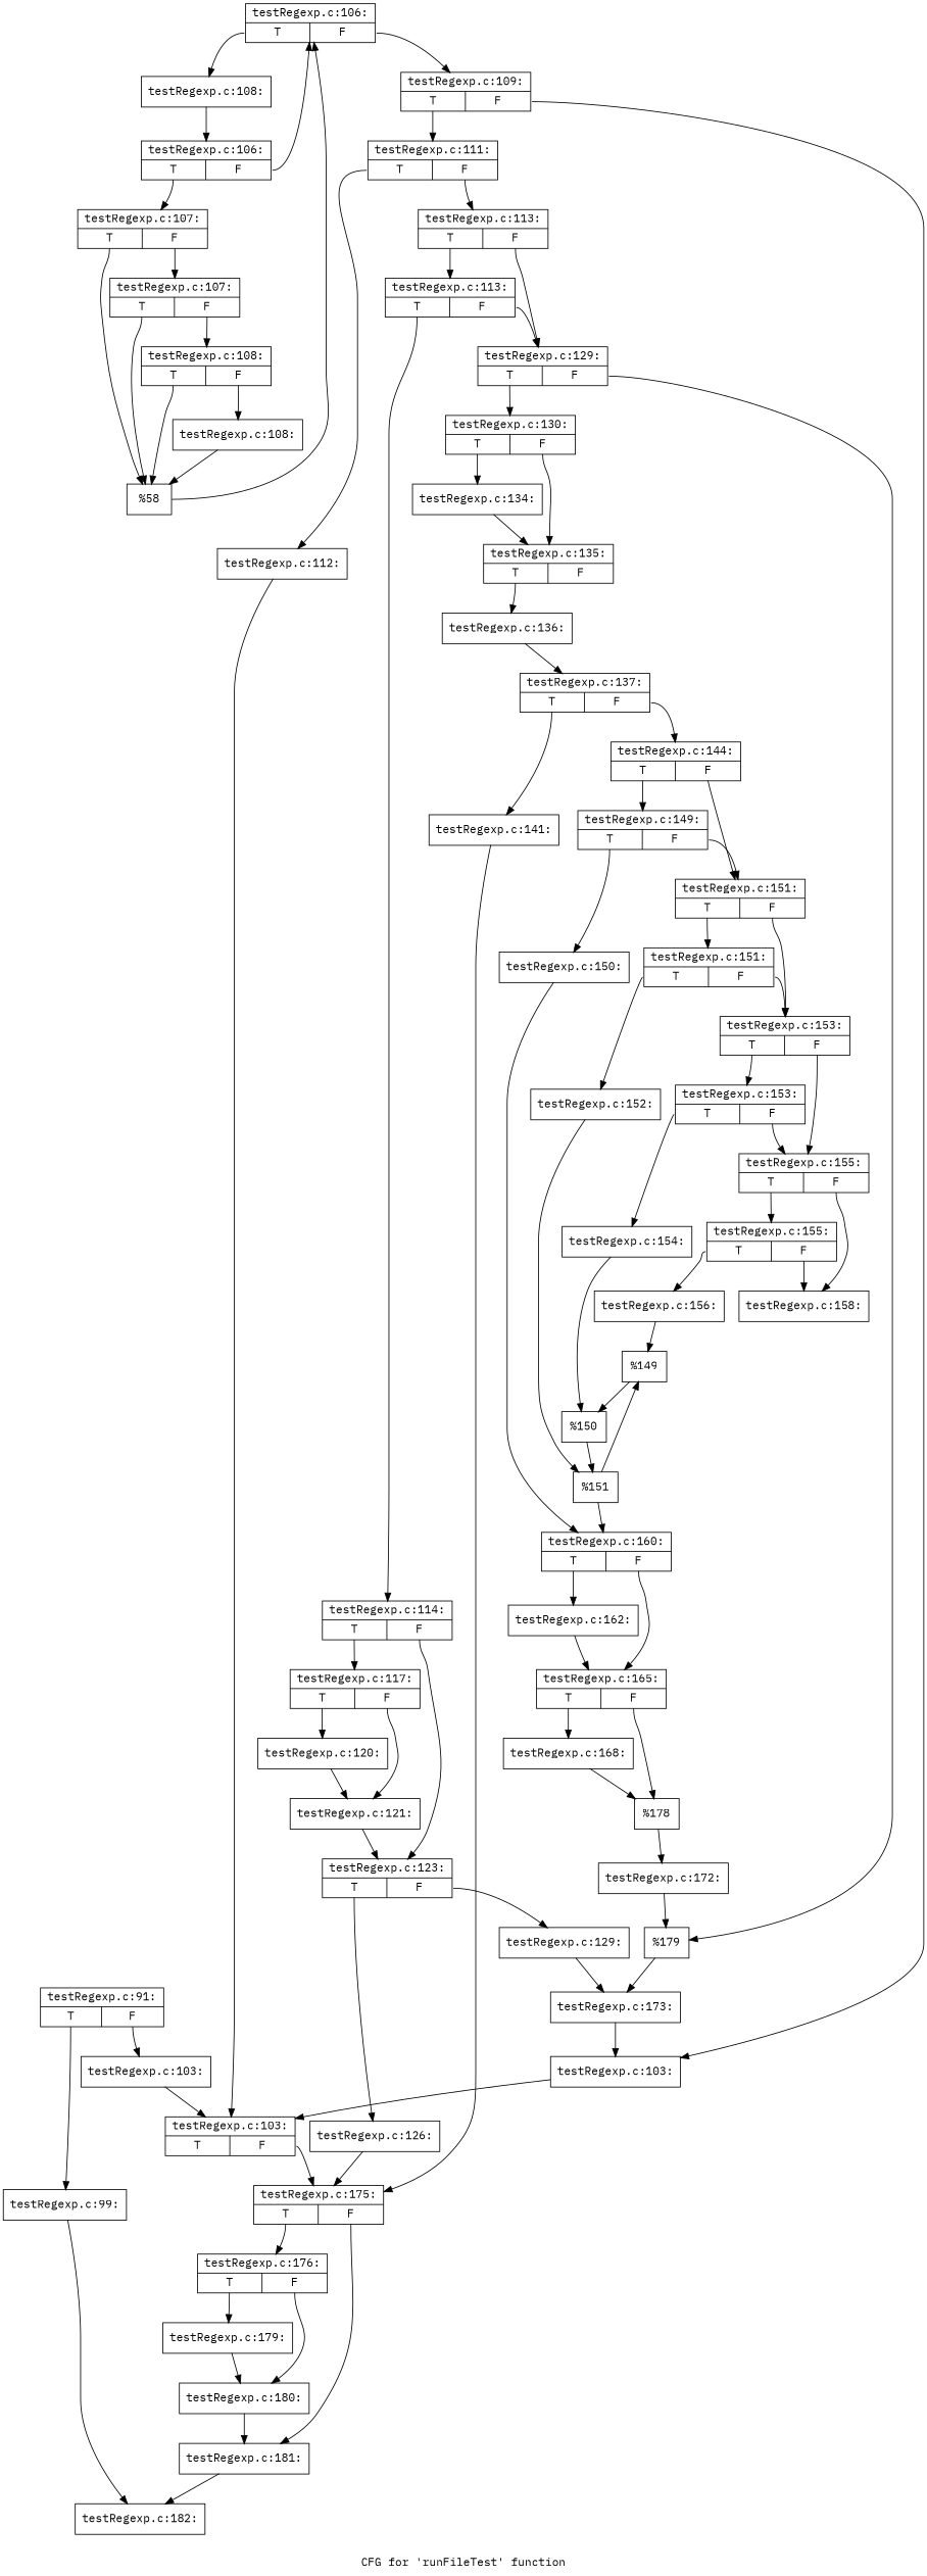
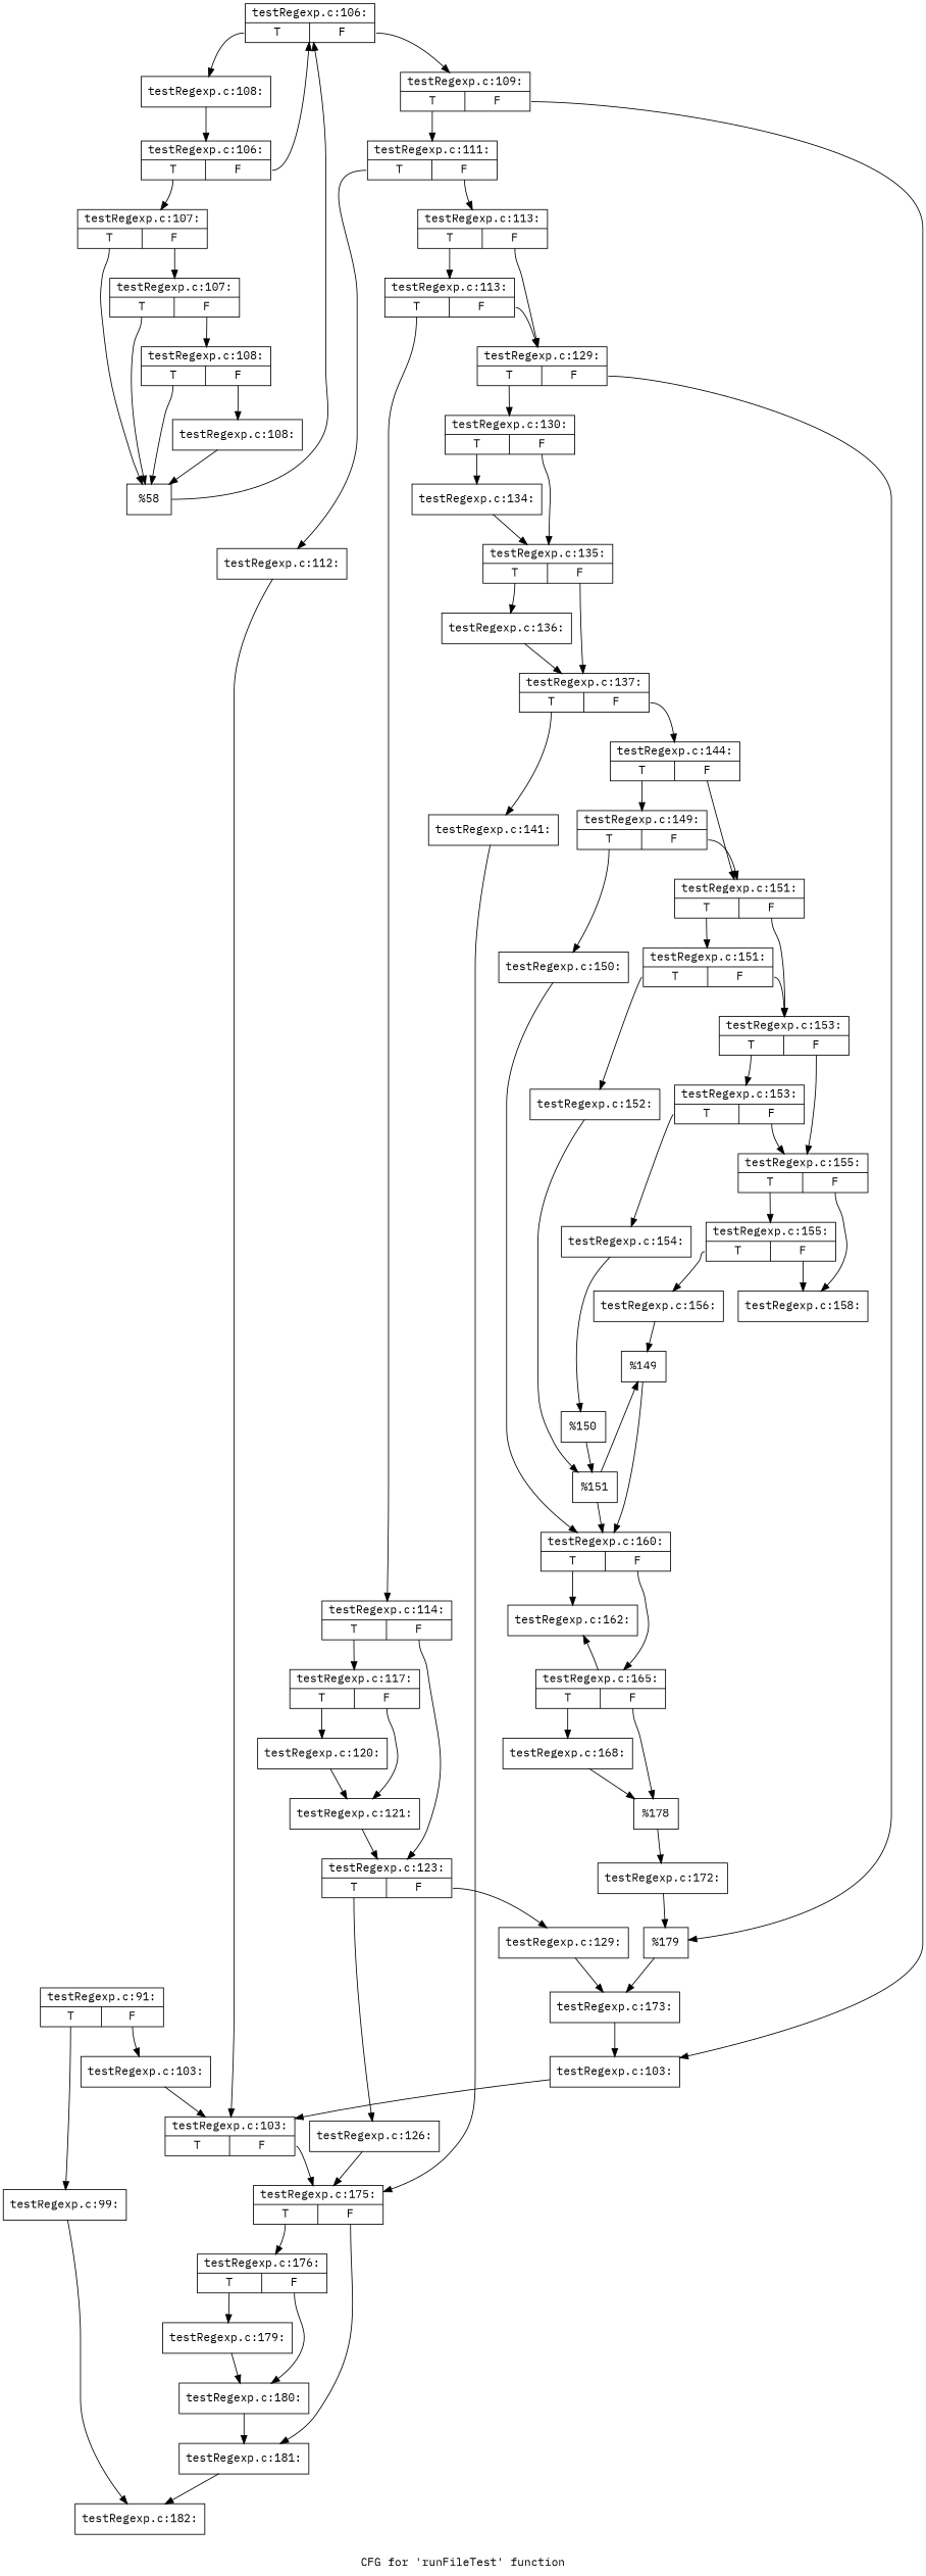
  digraph {
    fontname="IBM Plex Mono"
    label="CFG for 'runFileTest' function"
    node [fontname="IBM Plex Mono" shape=record]
    edge [fontname="IBM Plex Mono"]
    n1 [label="{testRegexp.c:91:|{<s0>T|<s1>F}}"]
    n2 [label="{testRegexp.c:99:}"]
    n3 [label="{testRegexp.c:103:}"]
    n4 [label="{testRegexp.c:182:}"]
    n5 [label="{testRegexp.c:103:|{<s0>T|<s1>F}}"]
    n6 [label="{testRegexp.c:175:|{<s0>T|<s1>F}}"]
    n7 [label="{testRegexp.c:176:|{<s0>T|<s1>F}}"]
    n8 [label="{testRegexp.c:181:}"]
    n9 [label="{testRegexp.c:106:|{<s0>T|<s1>F}}"]
    n10 [label="{testRegexp.c:107:|{<s0>T|<s1>F}}"]
    n11 [label="{testRegexp.c:106:|{<s0>T|<s1>F}}"]
    n12 [label="{testRegexp.c:179:}"]
    n13 [label="{testRegexp.c:180:}"]
    n14 [label="{%58}"]
    n15 [label="{testRegexp.c:107:|{<s0>T|<s1>F}}"]
    n16 [label="{testRegexp.c:108:}"]
    n17 [label="{testRegexp.c:109:|{<s0>T|<s1>F}}"]
    n18 [label="{testRegexp.c:108:|{<s0>T|<s1>F}}"]
    n19 [label="{testRegexp.c:111:|{<s0>T|<s1>F}}"]
    n20 [label="{testRegexp.c:103:}"]
    n21 [label="{testRegexp.c:108:}"]
    n22 [label="{testRegexp.c:112:}"]
    n23 [label="{testRegexp.c:113:|{<s0>T|<s1>F}}"]
    n24 [label="{testRegexp.c:113:|{<s0>T|<s1>F}}"]
    n25 [label="{testRegexp.c:129:|{<s0>T|<s1>F}}"]
    n26 [label="{testRegexp.c:114:|{<s0>T|<s1>F}}"]
    n27 [label="{testRegexp.c:130:|{<s0>T|<s1>F}}"]
    n28 [label="{%179}"]
    n29 [label="{testRegexp.c:117:|{<s0>T|<s1>F}}"]
    n30 [label="{testRegexp.c:123:|{<s0>T|<s1>F}}"]
    n31 [label="{testRegexp.c:134:}"]
    n32 [label="{testRegexp.c:135:|{<s0>T|<s1>F}}"]
    n33 [label="{testRegexp.c:173:}"]
    n34 [label="{testRegexp.c:120:}"]
    n35 [label="{testRegexp.c:121:}"]
    n36 [label="{testRegexp.c:126:}"]
    n37 [label="{testRegexp.c:129:}"]
    n38 [label="{testRegexp.c:136:}"]
    n39 [label="{testRegexp.c:137:|{<s0>T|<s1>F}}"]
    n40 [label="{testRegexp.c:141:}"]
    n41 [label="{testRegexp.c:144:|{<s0>T|<s1>F}}"]
    n42 [label="{testRegexp.c:149:|{<s0>T|<s1>F}}"]
    n43 [label="{testRegexp.c:151:|{<s0>T|<s1>F}}"]
    n44 [label="{testRegexp.c:150:}"]
    n45 [label="{testRegexp.c:151:|{<s0>T|<s1>F}}"]
    n46 [label="{testRegexp.c:153:|{<s0>T|<s1>F}}"]
    n47 [label="{testRegexp.c:160:|{<s0>T|<s1>F}}"]
    n48 [label="{testRegexp.c:152:}"]
    n49 [label="{testRegexp.c:153:|{<s0>T|<s1>F}}"]
    n50 [label="{testRegexp.c:155:|{<s0>T|<s1>F}}"]
    n51 [label="{testRegexp.c:162:}"]
    n52 [label="{testRegexp.c:165:|{<s0>T|<s1>F}}"]
    n53 [label="{testRegexp.c:168:}"]
    n54 [label="{%178}"]
    n55 [label="{%151}"]
    n56 [label="{testRegexp.c:154:}"]
    n57 [label="{testRegexp.c:155:|{<s0>T|<s1>F}}"]
    n58 [label="{testRegexp.c:158:}"]
    n59 [label="{%149}"]
    n60 [label="{%150}"]
    n61 [label="{testRegexp.c:156:}"]
    n62 [label="{testRegexp.c:172:}"]
    n1 -> n2 [tailport=s0]
    n1 -> n3 [tailport=s1]
    n2 -> n4
    n3 -> n5
    n5 -> n6 [tailport=s1]
    n6 -> n7 [tailport=s0]
    n6 -> n8 [tailport=s1]
    n7 -> n12 [tailport=s0]
    n7 -> n13 [tailport=s1]
    n8 -> n4
    n9 -> n10 [tailport=s0]
    n9 -> n11 [tailport=s1]
    n10 -> n14 [tailport=s0]
    n10 -> n15 [tailport=s1]
    n11 -> n16 [tailport=s0]
    n11 -> n17 [tailport=s1]
    n12 -> n13
    n13 -> n8
    n14 -> n11
    n15 -> n14 [tailport=s0]
    n15 -> n18 [tailport=s1]
    n16 -> n9
    n17 -> n19 [tailport=s0]
    n17 -> n20 [tailport=s1]
    n18 -> n14 [tailport=s0]
    n18 -> n21 [tailport=s1]
    n19 -> n22 [tailport=s0]
    n19 -> n23 [tailport=s1]
    n20 -> n5
    n21 -> n14
    n22 -> n5
    n23 -> n24 [tailport=s0]
    n23 -> n25 [tailport=s1]
    n24 -> n25 [tailport=s1]
    n24 -> n26 [tailport=s0]
    n25 -> n27 [tailport=s0]
    n25 -> n28 [tailport=s1]
    n26 -> n29 [tailport=s0]
    n26 -> n30 [tailport=s1]
    n27 -> n31 [tailport=s0]
    n27 -> n32 [tailport=s1]
    n28 -> n33
    n29 -> n34 [tailport=s0]
    n29 -> n35 [tailport=s1]
    n30 -> n36 [tailport=s0]
    n30 -> n37 [tailport=s1]
    n31 -> n32
    n32 -> n38 [tailport=s0]
+   n32 -> n39 [tailport=s1]
    n33 -> n20
    n34 -> n35
    n35 -> n30
    n36 -> n6
    n37 -> n33
    n38 -> n39
    n39 -> n40 [tailport=s0]
    n39 -> n41 [tailport=s1]
    n40 -> n6
    n41 -> n42 [tailport=s0]
    n41 -> n43 [tailport=s1]
    n42 -> n43 [tailport=s1]
    n42 -> n44 [tailport=s0]
    n43 -> n45 [tailport=s0]
    n43 -> n46 [tailport=s1]
    n44 -> n47
    n45 -> n46 [tailport=s1]
    n45 -> n48 [tailport=s0]
    n46 -> n49 [tailport=s0]
    n46 -> n50 [tailport=s1]
    n47 -> n51 [tailport=s0]
    n47 -> n52 [tailport=s1]
    n48 -> n55
    n49 -> n50 [tailport=s1]
    n49 -> n56 [tailport=s0]
    n50 -> n57 [tailport=s0]
    n50 -> n58 [tailport=s1]
-   n51 -> n52
+   n52 -> n51
    n52 -> n53 [tailport=s0]
    n52 -> n54 [tailport=s1]
    n53 -> n54
    n54 -> n62
    n55 -> n47
    n55 -> n59
    n56 -> n60
    n57 -> n58 [tailport=s1]
    n57 -> n61 [tailport=s0]
-   n59 -> n60
+   n59 -> n47
    n60 -> n55
    n61 -> n59
    n62 -> n28
  }
